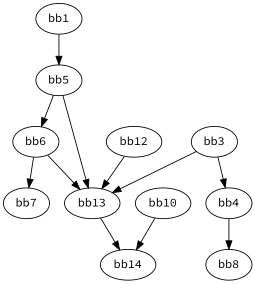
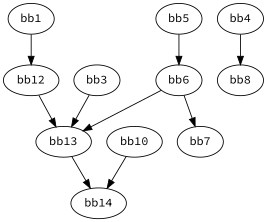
  digraph {
    fontname="Source Code Pro"
    node [fontname="Source Code Pro"]
    edge [fontname="Source Code Pro"]
    n1 [label="bb1\l"]
    n2 [label="bb5\l"]
    n3 [label="bb13\l"]
    n4 [label="bb14\l"]
    n5 [label="bb6\l"]
    n6 [label="bb3\l"]
    n7 [label="bb4\l"]
    n8 [label="bb8\l"]
    n9 [label="bb7\l"]
    n10 [label="bb12\l"]
    n11 [label="bb10\l"]
-   n1 -> n2
-   n2 -> n3
+   n1 -> n10
    n2 -> n5
    n3 -> n4
    n5 -> n3
    n5 -> n9
    n6 -> n3
-   n6 -> n7
    n7 -> n8
    n10 -> n3
    n11 -> n4
  }
